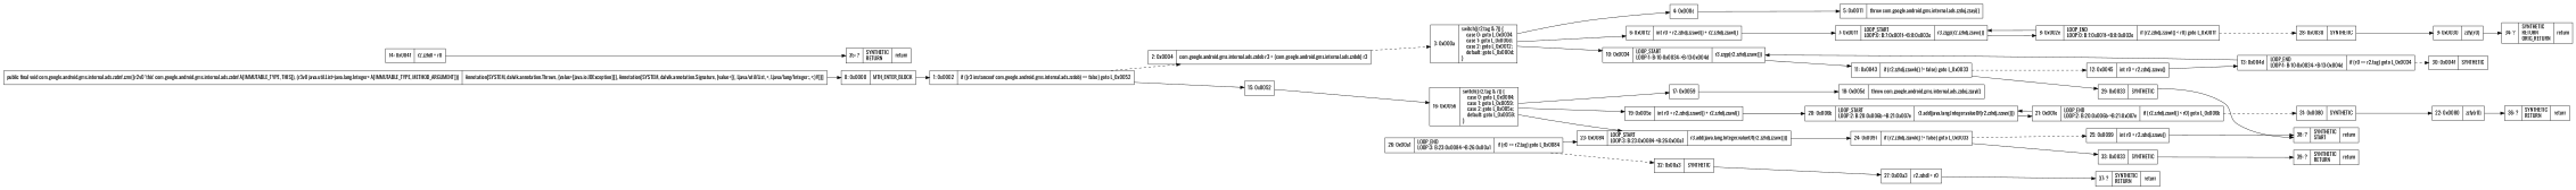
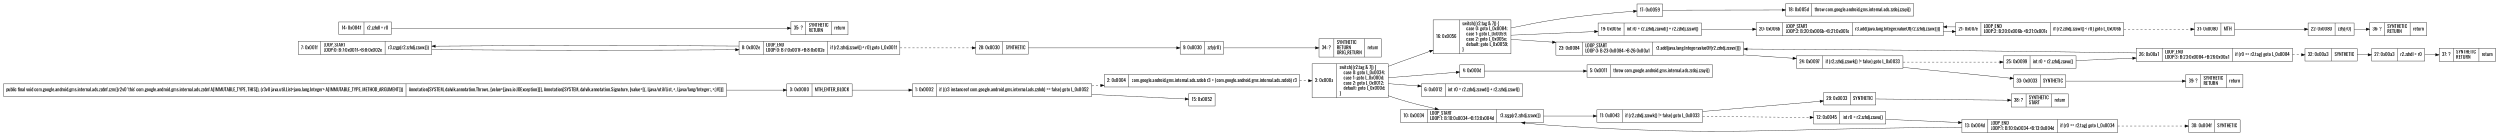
  digraph {
    fontname=Oswald
    rankdir=LR
    node [fontname=Oswald shape=record]
    edge [fontname=Oswald]
    n1 [label="{0\:\ 0x0000|MTH_ENTER_BLOCK\l}"]
    n2 [label="{1\:\ 0x0002|if ((r3 instanceof com.google.android.gms.internal.ads.zzdob) == false) goto L_0x0052\l}"]
    n3 [label="{2\:\ 0x0004|com.google.android.gms.internal.ads.zzdob r3 = (com.google.android.gms.internal.ads.zzdob) r3\l}"]
    n4 [label="{15\:\ 0x0052}"]
    n5 [label="{3\:\ 0x000a|switch((r2.tag & 7)) \{\l    case 0: goto L_0x0034;\l    case 1: goto L_0x000d;\l    case 2: goto L_0x0012;\l    default: goto L_0x000d;\l\}\l}"]
    n6 [label="{16\:\ 0x0056|switch((r2.tag & 7)) \{\l    case 0: goto L_0x0084;\l    case 1: goto L_0x0059;\l    case 2: goto L_0x005e;\l    default: goto L_0x0059;\l\}\l}"]
    n7 [label="{4\:\ 0x000d}"]
    n8 [label="{6\:\ 0x0012|int r0 = r2.zzhdj.zzawd() + r2.zzhdj.zzawl()\l}"]
    n9 [label="{10\:\ 0x0034|LOOP_START\lLOOP:1: B:10:0x0034\-\>B:13:0x004d\l|r3.zzgp(r2.zzhdj.zzavx())\l}"]
    n10 [label="{5\:\ 0x0011|throw com.google.android.gms.internal.ads.zzdoj.zzayi()\l}"]
    n11 [label="{7\:\ 0x001f|LOOP_START\lLOOP:0: B:7:0x001f\-\>B:8:0x002e\l|r3.zzgp(r2.zzhdj.zzavx())\l}"]
    n12 [label="{11\:\ 0x0043|if (r2.zzhdj.zzawk() != false) goto L_0x0033\l}"]
    n13 [label="{8\:\ 0x002e|LOOP_END\lLOOP:0: B:7:0x001f\-\>B:8:0x002e\l|if (r2.zzhdj.zzawl() \< r0) goto L_0x001f\l}"]
    n14 [label="{28\:\ 0x0030|SYNTHETIC\l}"]
    n15 [label="{9\:\ 0x0030|zzfy(r0)\l}"]
    n16 [label="{34\:\ ?|SYNTHETIC\lRETURN\lORIG_RETURN\l|return\l}"]
    n17 [label="{12\:\ 0x0045|int r0 = r2.zzhdj.zzavu()\l}"]
    n18 [label="{29\:\ 0x0033|SYNTHETIC\l}"]
    n19 [label="{13\:\ 0x004d|LOOP_END\lLOOP:1: B:10:0x0034\-\>B:13:0x004d\l|if (r0 == r2.tag) goto L_0x0034\l}"]
    n20 [label="{38\:\ ?|SYNTHETIC\lSTART\l|return\l}"]
    n21 [label="{30\:\ 0x004f|SYNTHETIC\l}"]
    n22 [label="{14\:\ 0x004f|r2.zzhdl = r0\l}"]
    n23 [label="{35\:\ ?|SYNTHETIC\lRETURN\l|return\l}"]
    n24 [label="{17\:\ 0x0059}"]
    n25 [label="{19\:\ 0x005e|int r0 = r2.zzhdj.zzawd() + r2.zzhdj.zzawl()\l}"]
    n26 [label="{23\:\ 0x0084|LOOP_START\lLOOP:3: B:23:0x0084\-\>B:26:0x00a1\l|r3.add(java.lang.Integer.valueOf(r2.zzhdj.zzavx()))\l}"]
    n27 [label="{18\:\ 0x005d|throw com.google.android.gms.internal.ads.zzdoj.zzayi()\l}"]
    n28 [label="{20\:\ 0x006b|LOOP_START\lLOOP:2: B:20:0x006b\-\>B:21:0x007e\l|r3.add(java.lang.Integer.valueOf(r2.zzhdj.zzavx()))\l}"]
    n29 [label="{24\:\ 0x0097|if (r2.zzhdj.zzawk() != false) goto L_0x0033\l}"]
    n30 [label="{21\:\ 0x007e|LOOP_END\lLOOP:2: B:20:0x006b\-\>B:21:0x007e\l|if (r2.zzhdj.zzawl() \< r0) goto L_0x006b\l}"]
-   n31 [label="{31\:\ 0x0080|SYNTHETIC\l}"]
+   n31 [label="{31\:\ 0x0080|MTH\l}"]
    n32 [label="{22\:\ 0x0080|zzfy(r0)\l}"]
    n33 [label="{36\:\ ?|SYNTHETIC\lRETURN\l|return\l}"]
    n34 [label="{25\:\ 0x0099|int r0 = r2.zzhdj.zzavu()\l}"]
    n35 [label="{33\:\ 0x0033|SYNTHETIC\l}"]
    n36 [label="{26\:\ 0x00a1|LOOP_END\lLOOP:3: B:23:0x0084\-\>B:26:0x00a1\l|if (r0 == r2.tag) goto L_0x0084\l}"]
    n37 [label="{39\:\ ?|SYNTHETIC\lRETURN\l|return\l}"]
    n38 [label="{32\:\ 0x00a3|SYNTHETIC\l}"]
    n39 [label="{27\:\ 0x00a3|r2.zzhdl = r0\l}"]
    n40 [label="{37\:\ ?|SYNTHETIC\lRETURN\l|return\l}"]
    n41 [label="{public final void com.google.android.gms.internal.ads.zzdnf.zzm((r2v0 'this' com.google.android.gms.internal.ads.zzdnf A[IMMUTABLE_TYPE, THIS]), (r3v0 java.util.List\<java.lang.Integer\> A[IMMUTABLE_TYPE, METHOD_ARGUMENT]))  | Annotation[SYSTEM, dalvik.annotation.Throws, \{value=[java.io.IOException]\}], Annotation[SYSTEM, dalvik.annotation.Signature, \{value=[(, Ljava\/util\/List, \<, Ljava\/lang\/Integer;, \>;)V]\}]\l}"]
    n1 -> n2
    n2 -> n3 [style=dashed]
    n2 -> n4
    n3 -> n5 [style=dashed]
-   n4 -> n6
+   n5 -> n6
    n5 -> n7
    n5 -> n8
    n5 -> n9
    n6 -> n24
    n6 -> n25
    n6 -> n26
    n7 -> n10
-   n8 -> n11
    n9 -> n12
    n11 -> n13
    n12 -> n17 [style=dashed]
    n12 -> n18
    n13 -> n11
    n13 -> n14 [style=dashed]
    n14 -> n15
    n15 -> n16
    n17 -> n19
    n18 -> n20
    n19 -> n9
    n19 -> n21 [style=dashed]
    n22 -> n23
    n24 -> n27
    n25 -> n28
    n26 -> n29
    n28 -> n30
    n29 -> n34 [style=dashed]
    n29 -> n35
    n30 -> n28
    n30 -> n31 [style=dashed]
    n31 -> n32
    n32 -> n33
-   n34 -> n20
+   n34 -> n36
    n35 -> n37
    n36 -> n26
    n36 -> n38 [style=dashed]
    n38 -> n39
    n39 -> n40
    n41 -> n1
  }
